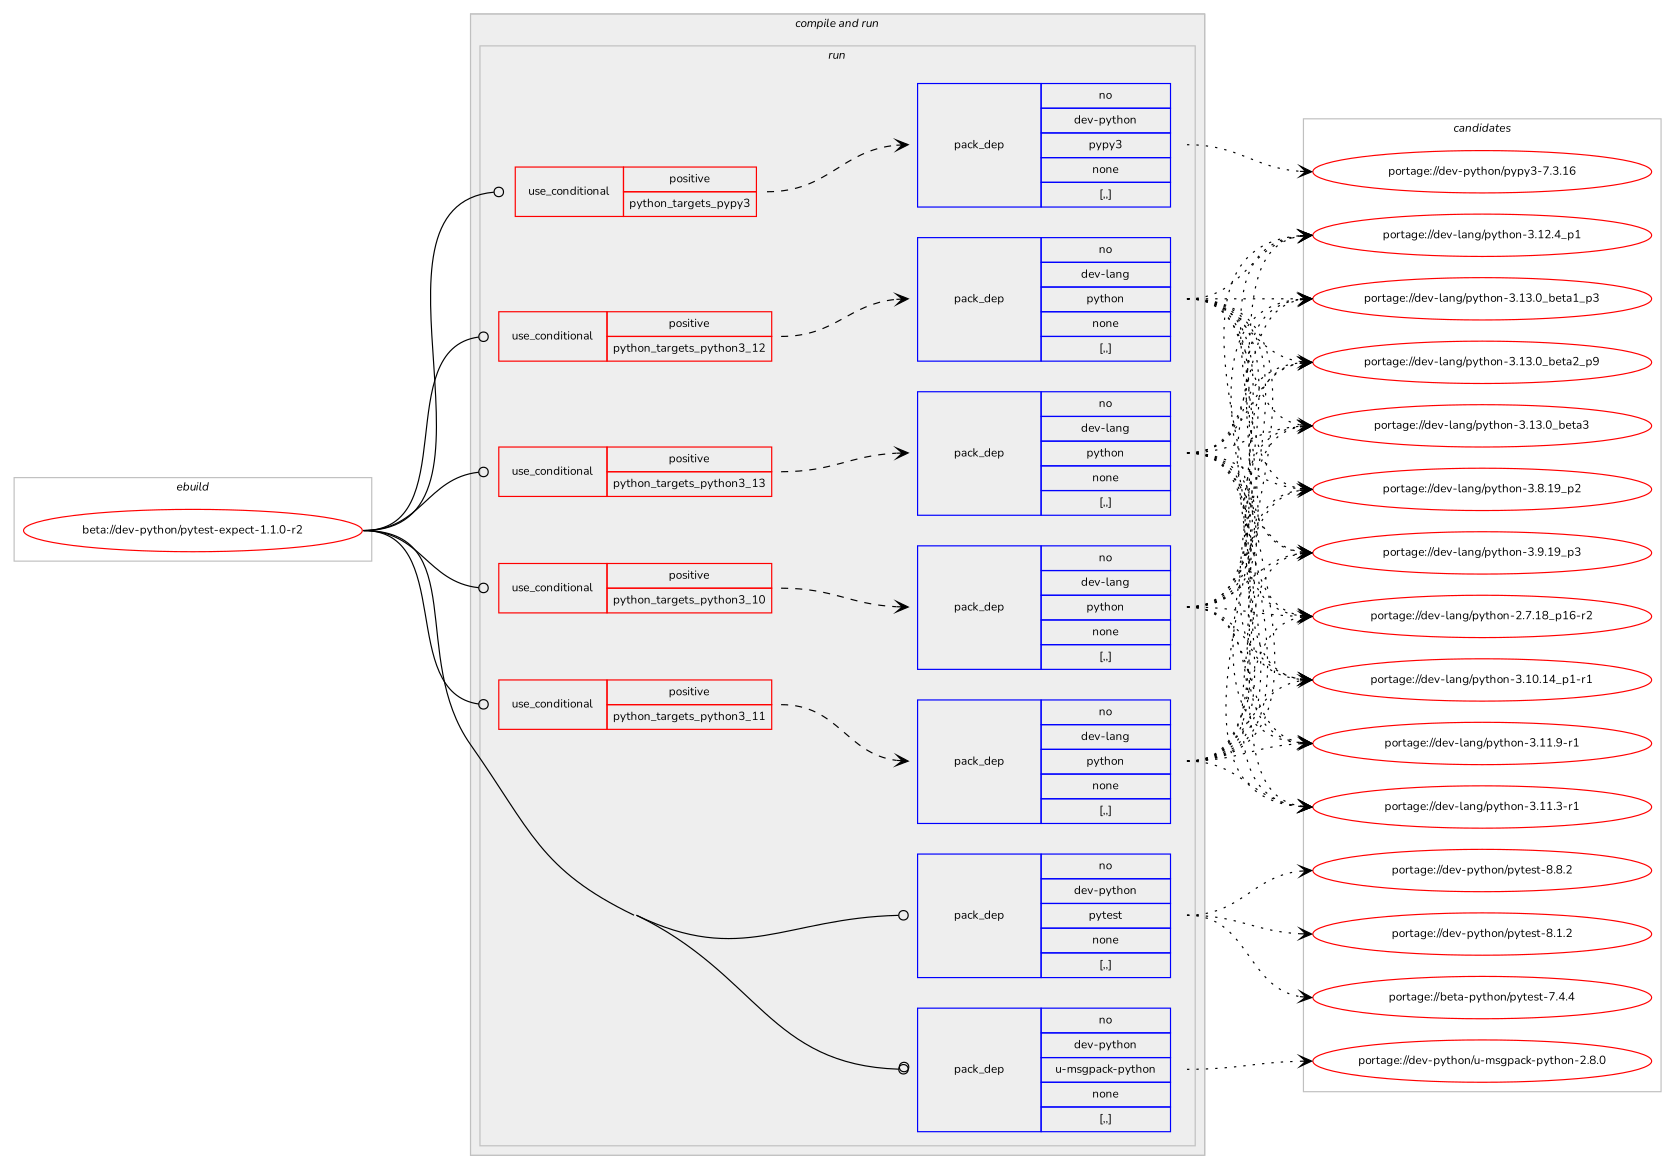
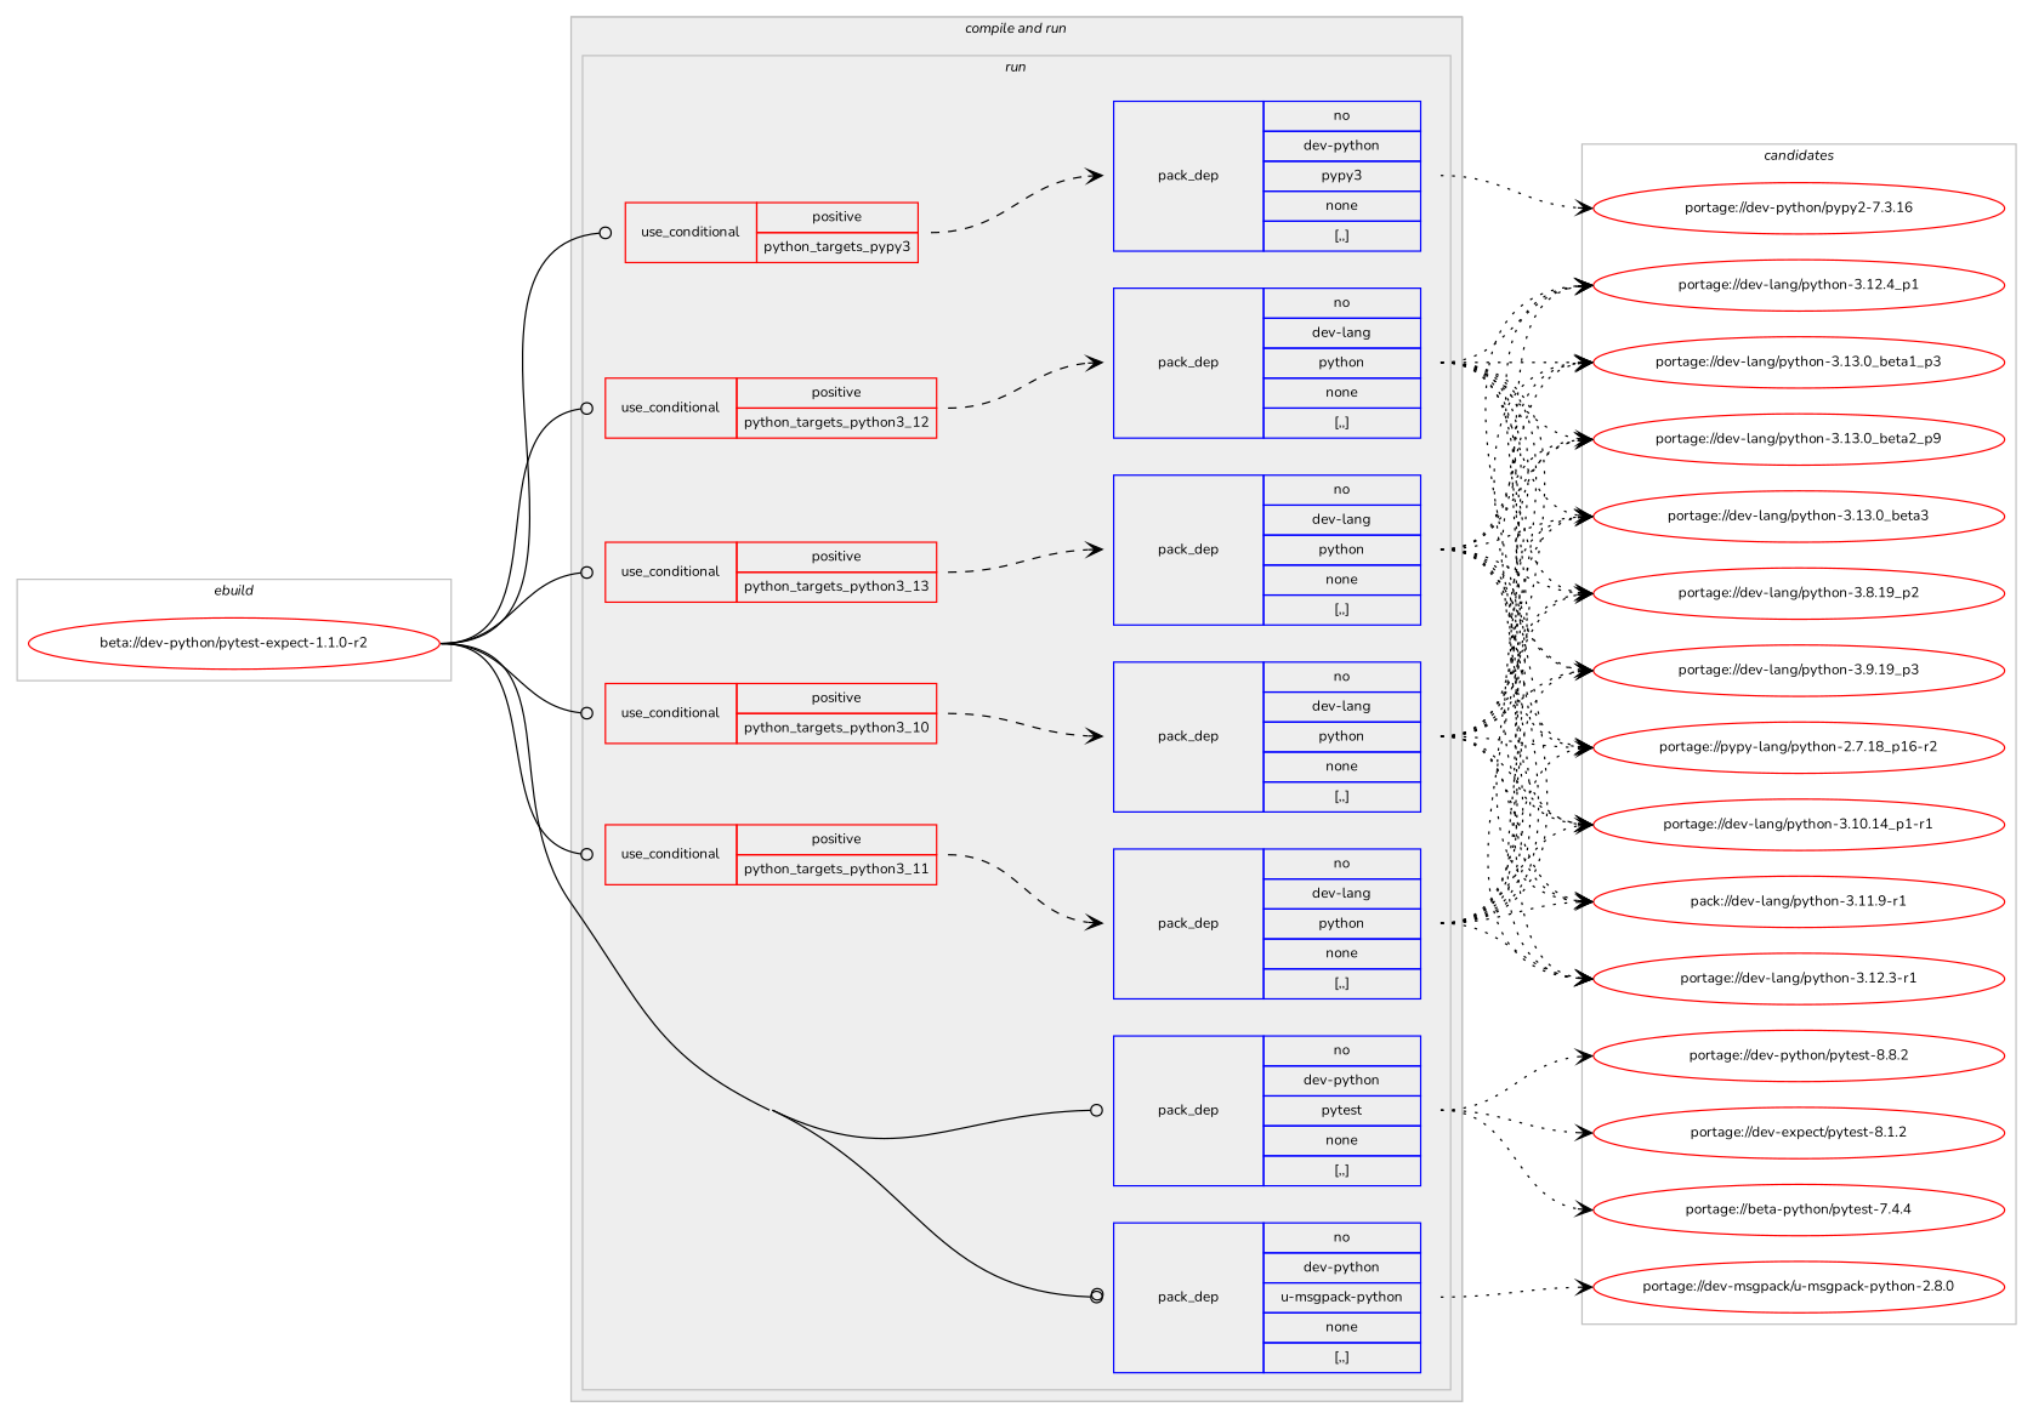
  digraph {
    compound=true
    concentrate=true
    fontname=Nunito
    fontsize=10
    newrank=true
    rankdir=LR
    ranksep=1.5
    node [color=red fontname=Nunito fontsize=10]
    edge [arrowhead=vee fontname=Nunito headport=w style=dotted tailport=e weight=100]
    n1 [label="beta://dev-python/pytest-expect-1.1.0-r2" width=4]
    n2 [color=blue label=<<TABLE BORDER="0" CELLBORDER="1" CELLSPACING="0" CELLPADDING="4" WIDTH="220"><TR><TD ROWSPAN="6" CELLPADDING="30">pack_dep</TD></TR><TR><TD WIDTH="110">no</TD></TR><TR><TD>dev-python</TD></TR><TR><TD>pypy3</TD></TR><TR><TD>none</TD></TR><TR><TD>[,,]</TD></TR></TABLE>> shape=none]
    n3 [label=<<TABLE BORDER="0" CELLBORDER="1" CELLSPACING="0" CELLPADDING="4"><TR><TD ROWSPAN="3" CELLPADDING="10">use_conditional</TD></TR><TR><TD>positive</TD></TR><TR><TD>python_targets_pypy3</TD></TR></TABLE>> shape=none]
    n4 [color=blue label=<<TABLE BORDER="0" CELLBORDER="1" CELLSPACING="0" CELLPADDING="4" WIDTH="220"><TR><TD ROWSPAN="6" CELLPADDING="30">pack_dep</TD></TR><TR><TD WIDTH="110">no</TD></TR><TR><TD>dev-lang</TD></TR><TR><TD>python</TD></TR><TR><TD>none</TD></TR><TR><TD>[,,]</TD></TR></TABLE>> shape=none]
    n5 [label=<<TABLE BORDER="0" CELLBORDER="1" CELLSPACING="0" CELLPADDING="4"><TR><TD ROWSPAN="3" CELLPADDING="10">use_conditional</TD></TR><TR><TD>positive</TD></TR><TR><TD>python_targets_python3_10</TD></TR></TABLE>> shape=none]
    n6 [color=blue label=<<TABLE BORDER="0" CELLBORDER="1" CELLSPACING="0" CELLPADDING="4" WIDTH="220"><TR><TD ROWSPAN="6" CELLPADDING="30">pack_dep</TD></TR><TR><TD WIDTH="110">no</TD></TR><TR><TD>dev-lang</TD></TR><TR><TD>python</TD></TR><TR><TD>none</TD></TR><TR><TD>[,,]</TD></TR></TABLE>> shape=none]
    n7 [label=<<TABLE BORDER="0" CELLBORDER="1" CELLSPACING="0" CELLPADDING="4"><TR><TD ROWSPAN="3" CELLPADDING="10">use_conditional</TD></TR><TR><TD>positive</TD></TR><TR><TD>python_targets_python3_11</TD></TR></TABLE>> shape=none]
    n8 [color=blue label=<<TABLE BORDER="0" CELLBORDER="1" CELLSPACING="0" CELLPADDING="4" WIDTH="220"><TR><TD ROWSPAN="6" CELLPADDING="30">pack_dep</TD></TR><TR><TD WIDTH="110">no</TD></TR><TR><TD>dev-lang</TD></TR><TR><TD>python</TD></TR><TR><TD>none</TD></TR><TR><TD>[,,]</TD></TR></TABLE>> shape=none]
    n9 [label=<<TABLE BORDER="0" CELLBORDER="1" CELLSPACING="0" CELLPADDING="4"><TR><TD ROWSPAN="3" CELLPADDING="10">use_conditional</TD></TR><TR><TD>positive</TD></TR><TR><TD>python_targets_python3_12</TD></TR></TABLE>> shape=none]
    n10 [color=blue label=<<TABLE BORDER="0" CELLBORDER="1" CELLSPACING="0" CELLPADDING="4" WIDTH="220"><TR><TD ROWSPAN="6" CELLPADDING="30">pack_dep</TD></TR><TR><TD WIDTH="110">no</TD></TR><TR><TD>dev-lang</TD></TR><TR><TD>python</TD></TR><TR><TD>none</TD></TR><TR><TD>[,,]</TD></TR></TABLE>> shape=none]
    n11 [label=<<TABLE BORDER="0" CELLBORDER="1" CELLSPACING="0" CELLPADDING="4"><TR><TD ROWSPAN="3" CELLPADDING="10">use_conditional</TD></TR><TR><TD>positive</TD></TR><TR><TD>python_targets_python3_13</TD></TR></TABLE>> shape=none]
    n12 [color=blue label=<<TABLE BORDER="0" CELLBORDER="1" CELLSPACING="0" CELLPADDING="4" WIDTH="220"><TR><TD ROWSPAN="6" CELLPADDING="30">pack_dep</TD></TR><TR><TD WIDTH="110">no</TD></TR><TR><TD>dev-python</TD></TR><TR><TD>pytest</TD></TR><TR><TD>none</TD></TR><TR><TD>[,,]</TD></TR></TABLE>> shape=none]
    n13 [color=blue label=<<TABLE BORDER="0" CELLBORDER="1" CELLSPACING="0" CELLPADDING="4" WIDTH="220"><TR><TD ROWSPAN="6" CELLPADDING="30">pack_dep</TD></TR><TR><TD WIDTH="110">no</TD></TR><TR><TD>dev-python</TD></TR><TR><TD>u-msgpack-python</TD></TR><TR><TD>none</TD></TR><TR><TD>[,,]</TD></TR></TABLE>> shape=none]
-   n14 [label="portage://dev-python/pypy3-7.3.16" width=4]
-   n15 [label="portage://dev-lang/python-2.7.18_p16-r2" width=4]
+   n14 [label="portage://dev-python/pypy2-7.3.16" width=4]
+   n15 [label="portage://pypy-lang/python-2.7.18_p16-r2" width=4]
    n16 [label="portage://dev-lang/python-3.10.14_p1-r1" width=4]
-   n17 [label="portage://dev-lang/python-3.11.9-r1" width=4]
-   n18 [label="portage://dev-lang/python-3.11.3-r1" width=4]
+   n17 [label="pack://dev-lang/python-3.11.9-r1" width=4]
+   n18 [label="portage://dev-lang/python-3.12.3-r1" width=4]
    n19 [label="portage://dev-lang/python-3.12.4_p1" width=4]
    n20 [label="portage://dev-lang/python-3.13.0_beta1_p3" width=4]
    n21 [label="portage://dev-lang/python-3.13.0_beta2_p9" width=4]
    n22 [label="portage://dev-lang/python-3.13.0_beta3" width=4]
    n23 [label="portage://dev-lang/python-3.8.19_p2" width=4]
    n24 [label="portage://dev-lang/python-3.9.19_p3" width=4]
    n25 [label="portage://beta-python/pytest-7.4.4" width=4]
    n26 [label="portage://dev-python/pytest-8.8.2" width=4]
-   n27 [label="portage://dev-python/pytest-8.1.2" width=4]
-   n28 [label="portage://dev-python/u-msgpack-python-2.8.0" width=4]
+   n27 [label="portage://dev-expect/pytest-8.1.2" width=4]
+   n28 [label="portage://dev-msgpack/u-msgpack-python-2.8.0" width=4]
    subgraph cluster_1 {
      color=gray
      label=<<i>ebuild</i>>
      rank=same
      n1
    }
    subgraph cluster_2 {
      color=gray
      label=<<i>dependencies</i>>
      subgraph cluster_3 {
        color=gray
        fillcolor="#eeeeee"
        label=<<i>compile</i>>
        style=filled
      }
      subgraph cluster_4 {
        color=gray
        fillcolor="#eeeeee"
        label=<<i>compile and run</i>>
        style=filled
      }
      subgraph cluster_5 {
        color=gray
        fillcolor="#eeeeee"
        label=<<i>run</i>>
        style=filled
        subgraph sub_6 {
          color=gray
          fillcolor="#eeeeee"
          label=<<i>run</i>>
          style=filled
          n3
          subgraph sub_7 {
            color=gray
            fillcolor="#eeeeee"
            label=<<i>run</i>>
            style=filled
            n2
          }
        }
        subgraph sub_8 {
          color=gray
          fillcolor="#eeeeee"
          label=<<i>run</i>>
          style=filled
          n5
          subgraph sub_9 {
            color=gray
            fillcolor="#eeeeee"
            label=<<i>run</i>>
            style=filled
            n4
          }
        }
        subgraph sub_10 {
          color=gray
          fillcolor="#eeeeee"
          label=<<i>run</i>>
          style=filled
          n7
          subgraph sub_11 {
            color=gray
            fillcolor="#eeeeee"
            label=<<i>run</i>>
            style=filled
            n6
          }
        }
        subgraph sub_12 {
          color=gray
          fillcolor="#eeeeee"
          label=<<i>run</i>>
          style=filled
          n9
          subgraph sub_13 {
            color=gray
            fillcolor="#eeeeee"
            label=<<i>run</i>>
            style=filled
            n8
          }
        }
        subgraph sub_14 {
          color=gray
          fillcolor="#eeeeee"
          label=<<i>run</i>>
          style=filled
          n11
          subgraph sub_15 {
            color=gray
            fillcolor="#eeeeee"
            label=<<i>run</i>>
            style=filled
            n10
          }
        }
        subgraph sub_16 {
          color=gray
          fillcolor="#eeeeee"
          label=<<i>run</i>>
          style=filled
          n12
        }
        subgraph sub_17 {
          color=gray
          fillcolor="#eeeeee"
          label=<<i>run</i>>
          style=filled
          n13
        }
      }
    }
    subgraph cluster_18 {
      color=gray
      label=<<i>candidates</i>>
      rank=same
      subgraph sub_19 {
        color=black
        label=<<i>candidates</i>>
        nodesep=1
        rank=same
        n14
      }
      subgraph sub_20 {
        color=black
        label=<<i>candidates</i>>
        nodesep=1
        rank=same
        n15
        n16
        n17
        n18
        n19
        n20
        n21
        n22
        n23
        n24
      }
      subgraph sub_21 {
        color=black
        label=<<i>candidates</i>>
        nodesep=1
        rank=same
        n15
        n16
        n17
        n18
        n19
        n20
        n21
        n22
        n23
        n24
      }
      subgraph sub_22 {
        color=black
        label=<<i>candidates</i>>
        nodesep=1
        rank=same
        n15
        n16
        n17
        n18
        n19
        n20
        n21
        n22
        n23
        n24
      }
      subgraph sub_23 {
        color=black
        label=<<i>candidates</i>>
        nodesep=1
        rank=same
        n15
        n16
        n17
        n18
        n19
        n20
        n21
        n22
        n23
        n24
      }
      subgraph sub_24 {
        color=black
        label=<<i>candidates</i>>
        nodesep=1
        rank=same
        n25
        n26
        n27
      }
      subgraph sub_25 {
        color=black
        label=<<i>candidates</i>>
        nodesep=1
        rank=same
        n28
      }
    }
    n1 -> n3 [arrowhead=odot style=solid weight=20]
    n1 -> n5 [arrowhead=odot style=solid weight=20]
    n1 -> n7 [arrowhead=odot style=solid weight=20]
    n1 -> n9 [arrowhead=odot style=solid weight=20]
    n1 -> n11 [arrowhead=odot style=solid weight=20]
    n1 -> n12 [arrowhead=odot style=solid weight=20]
    n1 -> n13 [arrowhead=odot style=solid weight=20]
    n2 -> n14
    n3 -> n2 [style=dashed weight=20]
    n4 -> n15
    n4 -> n16
    n4 -> n17
    n4 -> n18
    n4 -> n19
    n4 -> n20
    n4 -> n21
    n4 -> n22
    n4 -> n23
    n4 -> n24
    n5 -> n4 [style=dashed weight=20]
    n6 -> n15
    n6 -> n16
    n6 -> n17
    n6 -> n18
    n6 -> n19
    n6 -> n20
    n6 -> n21
    n6 -> n22
    n6 -> n23
    n6 -> n24
    n7 -> n6 [style=dashed weight=20]
    n8 -> n15
    n8 -> n16
    n8 -> n17
    n8 -> n18
    n8 -> n19
    n8 -> n20
    n8 -> n21
    n8 -> n22
    n8 -> n23
    n8 -> n24
    n9 -> n8 [style=dashed weight=20]
    n10 -> n15
    n10 -> n16
    n10 -> n17
    n10 -> n18
    n10 -> n19
    n10 -> n20
    n10 -> n21
    n10 -> n22
    n10 -> n23
    n10 -> n24
    n11 -> n10 [style=dashed weight=20]
    n12 -> n25
    n12 -> n26
    n12 -> n27
    n13 -> n28
  }
